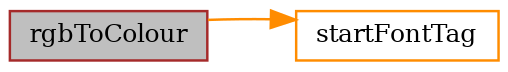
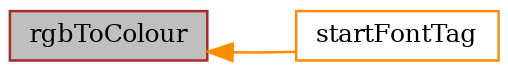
  digraph {
    rankdir=LR
    fontname="DejaVu Serif"
    node [fontname="DejaVu Serif" fontsize=10 shape=record style=filled]
    n1 [color=brown fillcolor=grey75 fontcolor=black height=0.2 label=rgbToColour width=0.4]
    n2 [color=darkorange fillcolor=white height=0.2 label=startFontTag width=0.4]
-   n2 -> n1 [color=darkorange dir=back fontname="DejaVu Serif" fontsize=10 labelfontname=Helvetica labelfontsize=10 style=solid]
+   n1 -> n2 [color=darkorange dir=back fontname="DejaVu Serif" fontsize=10 labelfontname=Helvetica labelfontsize=10 style=solid]
  }
